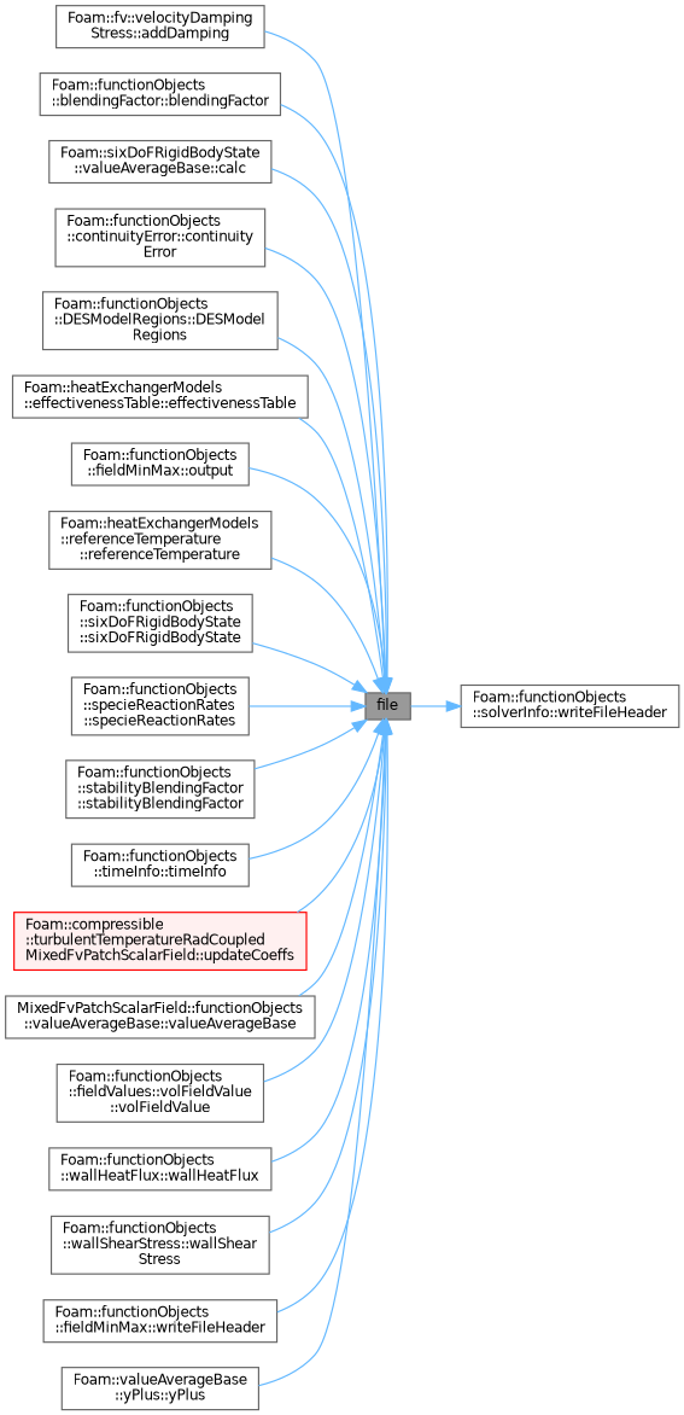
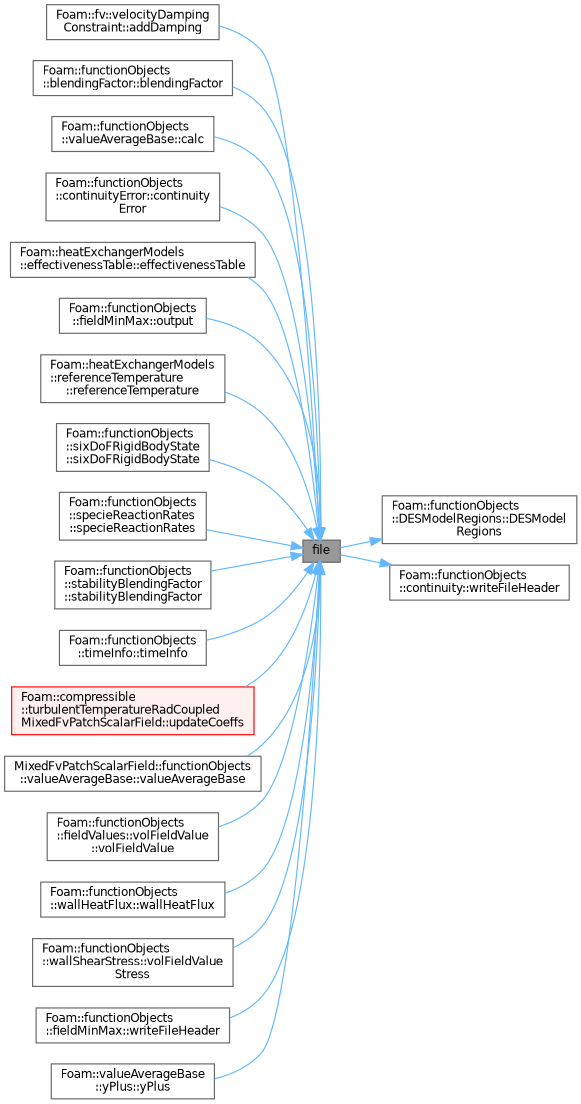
  digraph {
    rankdir=RL
    node [color=grey40 fillcolor=white fontname=Helvetica fontsize=10 shape=box style=filled]
    edge [color=steelblue1 dir=back fontname=Helvetica fontsize=10 labelfontname=Helvetica labelfontsize=10 style=solid]
    n1 [color=gray40 fillcolor=grey60 fontcolor=black height=0.2 label=file width=0.4]
-   n2 [height=0.2 label="Foam::fv::velocityDamping\lStress::addDamping" width=0.4]
+   n2 [height=0.2 label="Foam::fv::velocityDamping\lConstraint::addDamping" width=0.4]
    n3 [height=0.2 label="Foam::functionObjects\l::blendingFactor::blendingFactor" width=0.4]
-   n4 [height=0.2 label="Foam::sixDoFRigidBodyState\l::valueAverageBase::calc" width=0.4]
+   n4 [height=0.2 label="Foam::functionObjects\l::valueAverageBase::calc" width=0.4]
    n5 [height=0.2 label="Foam::functionObjects\l::continuityError::continuity\lError" width=0.4]
    n6 [height=0.2 label="Foam::functionObjects\l::DESModelRegions::DESModel\lRegions" width=0.4]
    n7 [height=0.2 label="Foam::heatExchangerModels\l::effectivenessTable::effectivenessTable" width=0.4]
    n8 [height=0.2 label="Foam::functionObjects\l::fieldMinMax::output" width=0.4]
    n9 [height=0.2 label="Foam::heatExchangerModels\l::referenceTemperature\l::referenceTemperature" width=0.4]
    n10 [height=0.2 label="Foam::functionObjects\l::sixDoFRigidBodyState\l::sixDoFRigidBodyState" width=0.4]
    n11 [height=0.2 label="Foam::functionObjects\l::specieReactionRates\l::specieReactionRates" width=0.4]
    n12 [height=0.2 label="Foam::functionObjects\l::stabilityBlendingFactor\l::stabilityBlendingFactor" width=0.4]
    n13 [height=0.2 label="Foam::functionObjects\l::timeInfo::timeInfo" width=0.4]
    n14 [color=red fillcolor="#FFF0F0" height=0.2 label="Foam::compressible\l::turbulentTemperatureRadCoupled\lMixedFvPatchScalarField::updateCoeffs" width=0.4]
    n15 [height=0.2 label="MixedFvPatchScalarField::functionObjects\l::valueAverageBase::valueAverageBase" width=0.4]
    n16 [height=0.2 label="Foam::functionObjects\l::fieldValues::volFieldValue\l::volFieldValue" width=0.4]
    n17 [height=0.2 label="Foam::functionObjects\l::wallHeatFlux::wallHeatFlux" width=0.4]
-   n18 [height=0.2 label="Foam::functionObjects\l::wallShearStress::wallShear\lStress" width=0.4]
+   n18 [height=0.2 label="Foam::functionObjects\l::wallShearStress::volFieldValue\lStress" width=0.4]
    n19 [height=0.2 label="Foam::functionObjects\l::fieldMinMax::writeFileHeader" width=0.4]
    n20 [height=0.2 label="Foam::valueAverageBase\l::yPlus::yPlus" width=0.4]
-   n21 [height=0.2 label="Foam::functionObjects\l::solverInfo::writeFileHeader" width=0.4]
+   n21 [height=0.2 label="Foam::functionObjects\l::continuity::writeFileHeader" width=0.4]
    n1 -> n2
    n1 -> n3
    n1 -> n4
    n1 -> n5
-   n1 -> n6
+   n6 -> n1
    n1 -> n7
    n1 -> n8
    n1 -> n9
    n1 -> n10
    n1 -> n11
    n1 -> n12
    n1 -> n13
    n1 -> n14
    n1 -> n15
    n1 -> n16
    n1 -> n17
    n1 -> n18
    n1 -> n19
    n1 -> n20
    n21 -> n1
  }
